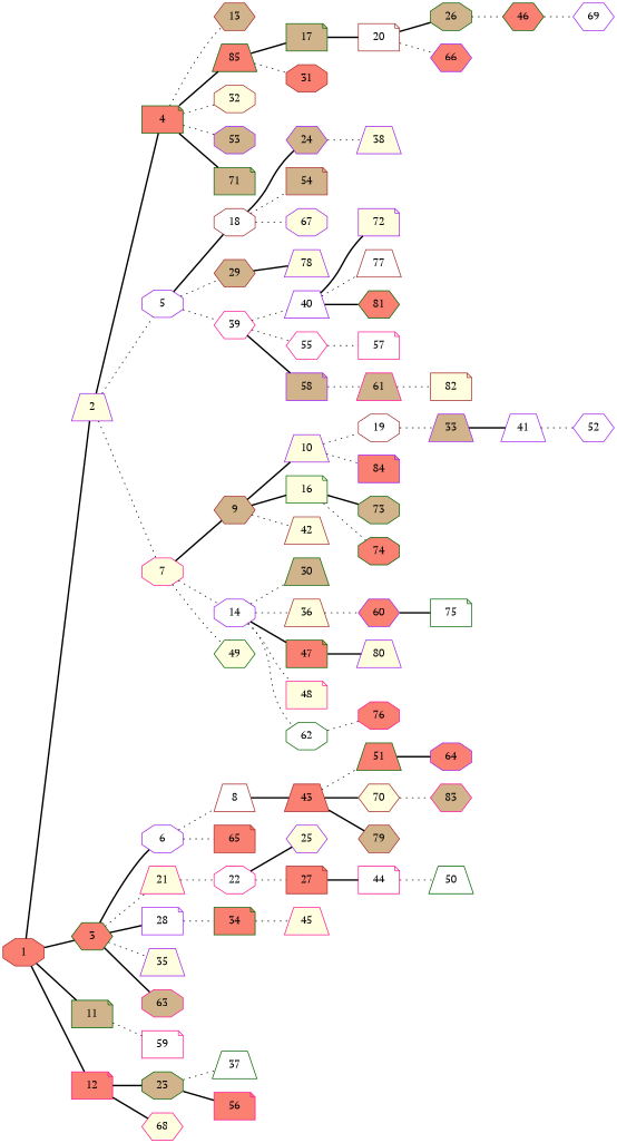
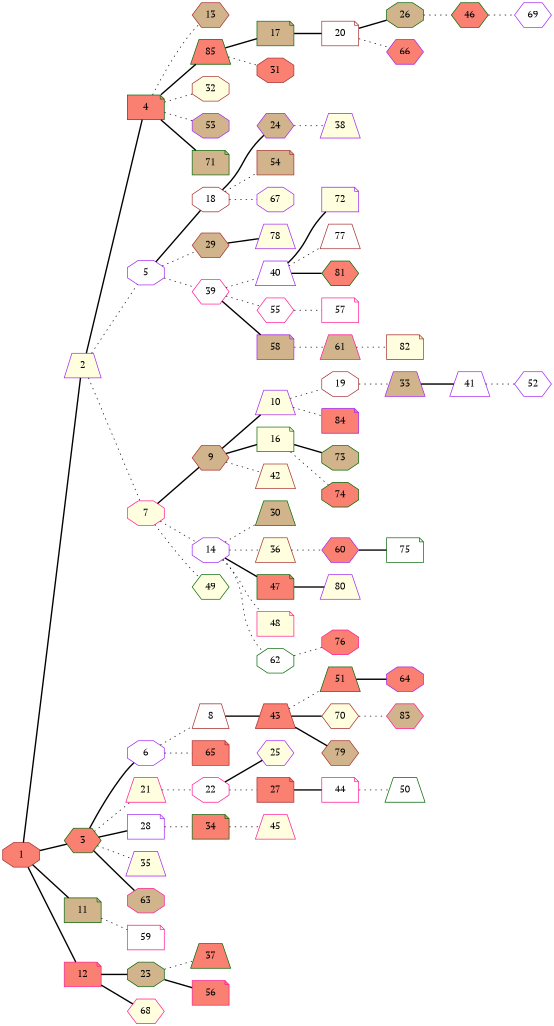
  graph {
    fontname="PT Serif"
    rankdir=LR
    node [color=purple fillcolor=white fontname="PT Serif" shape=note style=filled]
    edge [fontname="PT Serif" style=dotted]
    1 [color=brown fillcolor=salmon shape=octagon]
    2 [fillcolor=lightyellow shape=trapezium]
    3 [color=darkgreen fillcolor=salmon shape=hexagon]
    11 [color=darkgreen fillcolor=tan]
    12 [color=deeppink fillcolor=salmon]
    4 [color=darkgreen fillcolor=salmon]
    5 [shape=octagon]
    7 [color=deeppink fillcolor=lightyellow shape=octagon]
    6 [shape=octagon]
    21 [color=deeppink fillcolor=lightyellow shape=trapezium]
    28
    35 [fillcolor=lightyellow shape=trapezium]
    63 [color=deeppink fillcolor=tan shape=octagon]
    59 [color=deeppink]
    23 [color=darkgreen fillcolor=tan shape=octagon]
    68 [color=deeppink fillcolor=lightyellow shape=hexagon]
    13 [color=brown fillcolor=tan shape=hexagon]
    n18 [color=darkgreen fillcolor=salmon label=85 shape=trapezium]
    32 [color=brown fillcolor=lightyellow shape=octagon]
    53 [fillcolor=tan shape=octagon]
    71 [color=darkgreen fillcolor=tan]
    18 [color=brown shape=octagon]
    29 [color=brown fillcolor=tan shape=hexagon]
    39 [color=deeppink shape=hexagon]
    9 [color=brown fillcolor=tan shape=hexagon]
    14 [shape=octagon]
    49 [color=darkgreen fillcolor=lightyellow shape=hexagon]
    8 [color=brown shape=trapezium]
    65 [color=brown fillcolor=salmon]
    22 [color=deeppink shape=octagon]
    34 [color=darkgreen fillcolor=salmon]
    17 [color=darkgreen fillcolor=tan]
    31 [color=brown fillcolor=salmon shape=octagon]
    24 [fillcolor=tan shape=hexagon]
    54 [color=brown fillcolor=tan]
    67 [fillcolor=lightyellow shape=octagon]
    78 [fillcolor=lightyellow shape=trapezium]
    40 [shape=trapezium]
    55 [color=deeppink shape=hexagon]
    58 [fillcolor=tan]
    43 [color=brown fillcolor=salmon shape=trapezium]
    10 [fillcolor=lightyellow shape=trapezium]
    16 [color=darkgreen fillcolor=lightyellow]
    42 [color=brown fillcolor=lightyellow shape=trapezium]
    30 [color=darkgreen fillcolor=tan shape=trapezium]
    36 [color=brown fillcolor=lightyellow shape=trapezium]
    47 [color=darkgreen fillcolor=salmon]
    48 [color=deeppink fillcolor=lightyellow]
    62 [color=darkgreen shape=octagon]
    51 [color=darkgreen fillcolor=salmon shape=trapezium]
    70 [color=brown fillcolor=lightyellow shape=hexagon]
    79 [color=brown fillcolor=tan shape=hexagon]
    19 [color=brown shape=octagon]
    84 [fillcolor=salmon]
    73 [color=darkgreen fillcolor=tan shape=octagon]
    74 [color=darkgreen fillcolor=salmon shape=octagon]
    33 [fillcolor=tan shape=trapezium]
-   37 [color=darkgreen shape=trapezium]
+   37 [color=darkgreen fillcolor=salmon shape=trapezium]
    56 [color=deeppink fillcolor=salmon]
    60 [fillcolor=salmon shape=hexagon]
    80 [fillcolor=lightyellow shape=trapezium]
    76 [color=deeppink fillcolor=salmon shape=octagon]
    20 [color=brown]
    26 [color=darkgreen fillcolor=tan shape=octagon]
    66 [fillcolor=salmon shape=hexagon]
    38 [fillcolor=lightyellow shape=trapezium]
    41 [shape=trapezium]
    46 [color=darkgreen fillcolor=salmon shape=hexagon]
    25 [fillcolor=lightyellow shape=hexagon]
    27 [color=brown fillcolor=salmon]
    44 [color=deeppink]
    69 [shape=hexagon]
    50 [color=darkgreen shape=trapezium]
    45 [color=deeppink fillcolor=lightyellow shape=trapezium]
    52 [shape=hexagon]
    75 [color=darkgreen]
    72 [fillcolor=lightyellow]
    77 [color=brown shape=trapezium]
    81 [color=darkgreen fillcolor=salmon shape=hexagon]
    57 [color=deeppink]
    61 [color=deeppink fillcolor=tan shape=trapezium]
    64 [fillcolor=salmon shape=octagon]
    83 [color=deeppink fillcolor=tan shape=hexagon]
    82 [color=brown fillcolor=lightyellow]
    1 -- 2 [style=bold]
    1 -- 3 [style=bold]
    1 -- 11 [style=bold]
    1 -- 12 [style=bold]
    2 -- 4 [style=bold]
    2 -- 5
    2 -- 7
    3 -- 6 [style=bold]
    3 -- 21
    3 -- 28 [style=bold]
    3 -- 35
    3 -- 63 [style=bold]
    11 -- 59
    12 -- 23 [style=bold]
    12 -- 68 [style=bold]
    4 -- 13
    4 -- n18 [style=bold]
    4 -- 32
    4 -- 53
    4 -- 71 [style=bold]
    5 -- 18 [style=bold]
    5 -- 29
    5 -- 39
    7 -- 9 [style=bold]
    7 -- 14
    7 -- 49
    6 -- 8
    6 -- 65
    21 -- 22
    28 -- 34
    23 -- 37
    23 -- 56 [style=bold]
    n18 -- 17 [style=bold]
    n18 -- 31
    18 -- 24 [style=bold]
    18 -- 54
    18 -- 67
    29 -- 78 [style=bold]
    39 -- 40
    39 -- 55
    39 -- 58 [style=bold]
    9 -- 10 [style=bold]
    9 -- 16 [style=bold]
    9 -- 42
    14 -- 30
    14 -- 36
    14 -- 47 [style=bold]
    14 -- 48
    14 -- 62
    8 -- 43 [style=bold]
    22 -- 25 [style=bold]
    22 -- 27
    34 -- 45
    17 -- 20 [style=bold]
    24 -- 38
    40 -- 72 [style=bold]
    40 -- 77
    40 -- 81 [style=bold]
    55 -- 57
    58 -- 61
    43 -- 51
    43 -- 70 [style=bold]
    43 -- 79 [style=bold]
    10 -- 19
    10 -- 84
    16 -- 73 [style=bold]
    16 -- 74
    36 -- 60
    47 -- 80 [style=bold]
    62 -- 76
    51 -- 64 [style=bold]
    70 -- 83
    19 -- 33
    33 -- 41 [style=bold]
    60 -- 75 [style=bold]
    20 -- 26 [style=bold]
    20 -- 66
    26 -- 46
    41 -- 52
    46 -- 69
    27 -- 44 [style=bold]
    44 -- 50
    61 -- 82
  }
